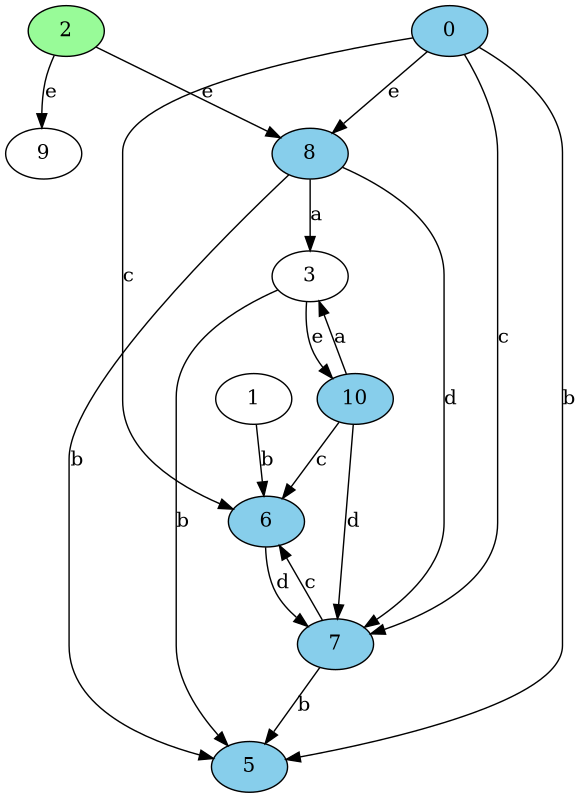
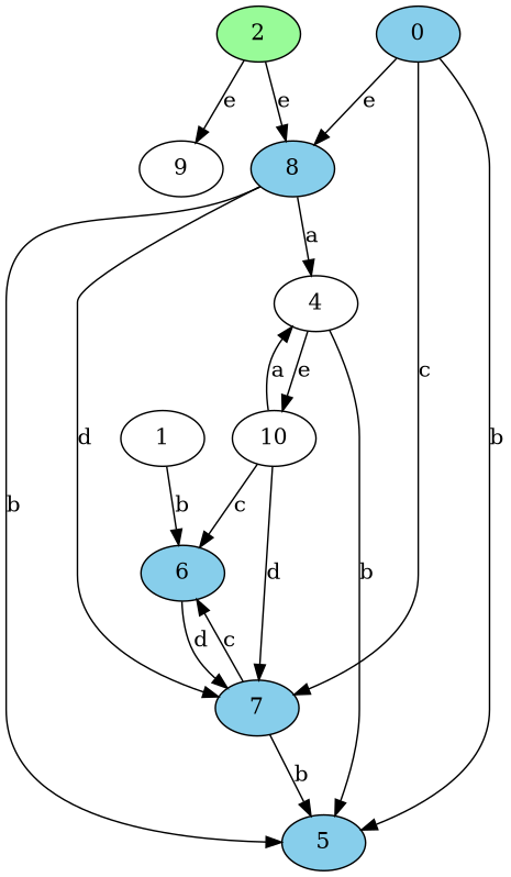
  strict digraph {
    node [fillcolor=skyblue style=filled]
    2 [fillcolor=palegreen]
    8
    9 [fillcolor=white]
-   3 [fillcolor=white]
+   3 [fillcolor=white label=4]
    5
    7
-   10
+   10 [fillcolor=white]
    6
    0
    1 [fillcolor=white]
    2 -> 8 [label=e]
    2 -> 9 [label=e]
    8 -> 3 [label=a]
    8 -> 5 [label=b]
    8 -> 7 [label=d]
    3 -> 5 [label=b]
    3 -> 10 [label=e]
    7 -> 5 [label=b]
    7 -> 6 [label=c]
    10 -> 3 [label=a]
    10 -> 7 [label=d]
    10 -> 6 [label=c]
    6 -> 7 [label=d]
    0 -> 8 [label=e]
    0 -> 5 [label=b]
    0 -> 7 [label=c]
-   0 -> 6 [label=c]
    1 -> 6 [label=b]
  }
